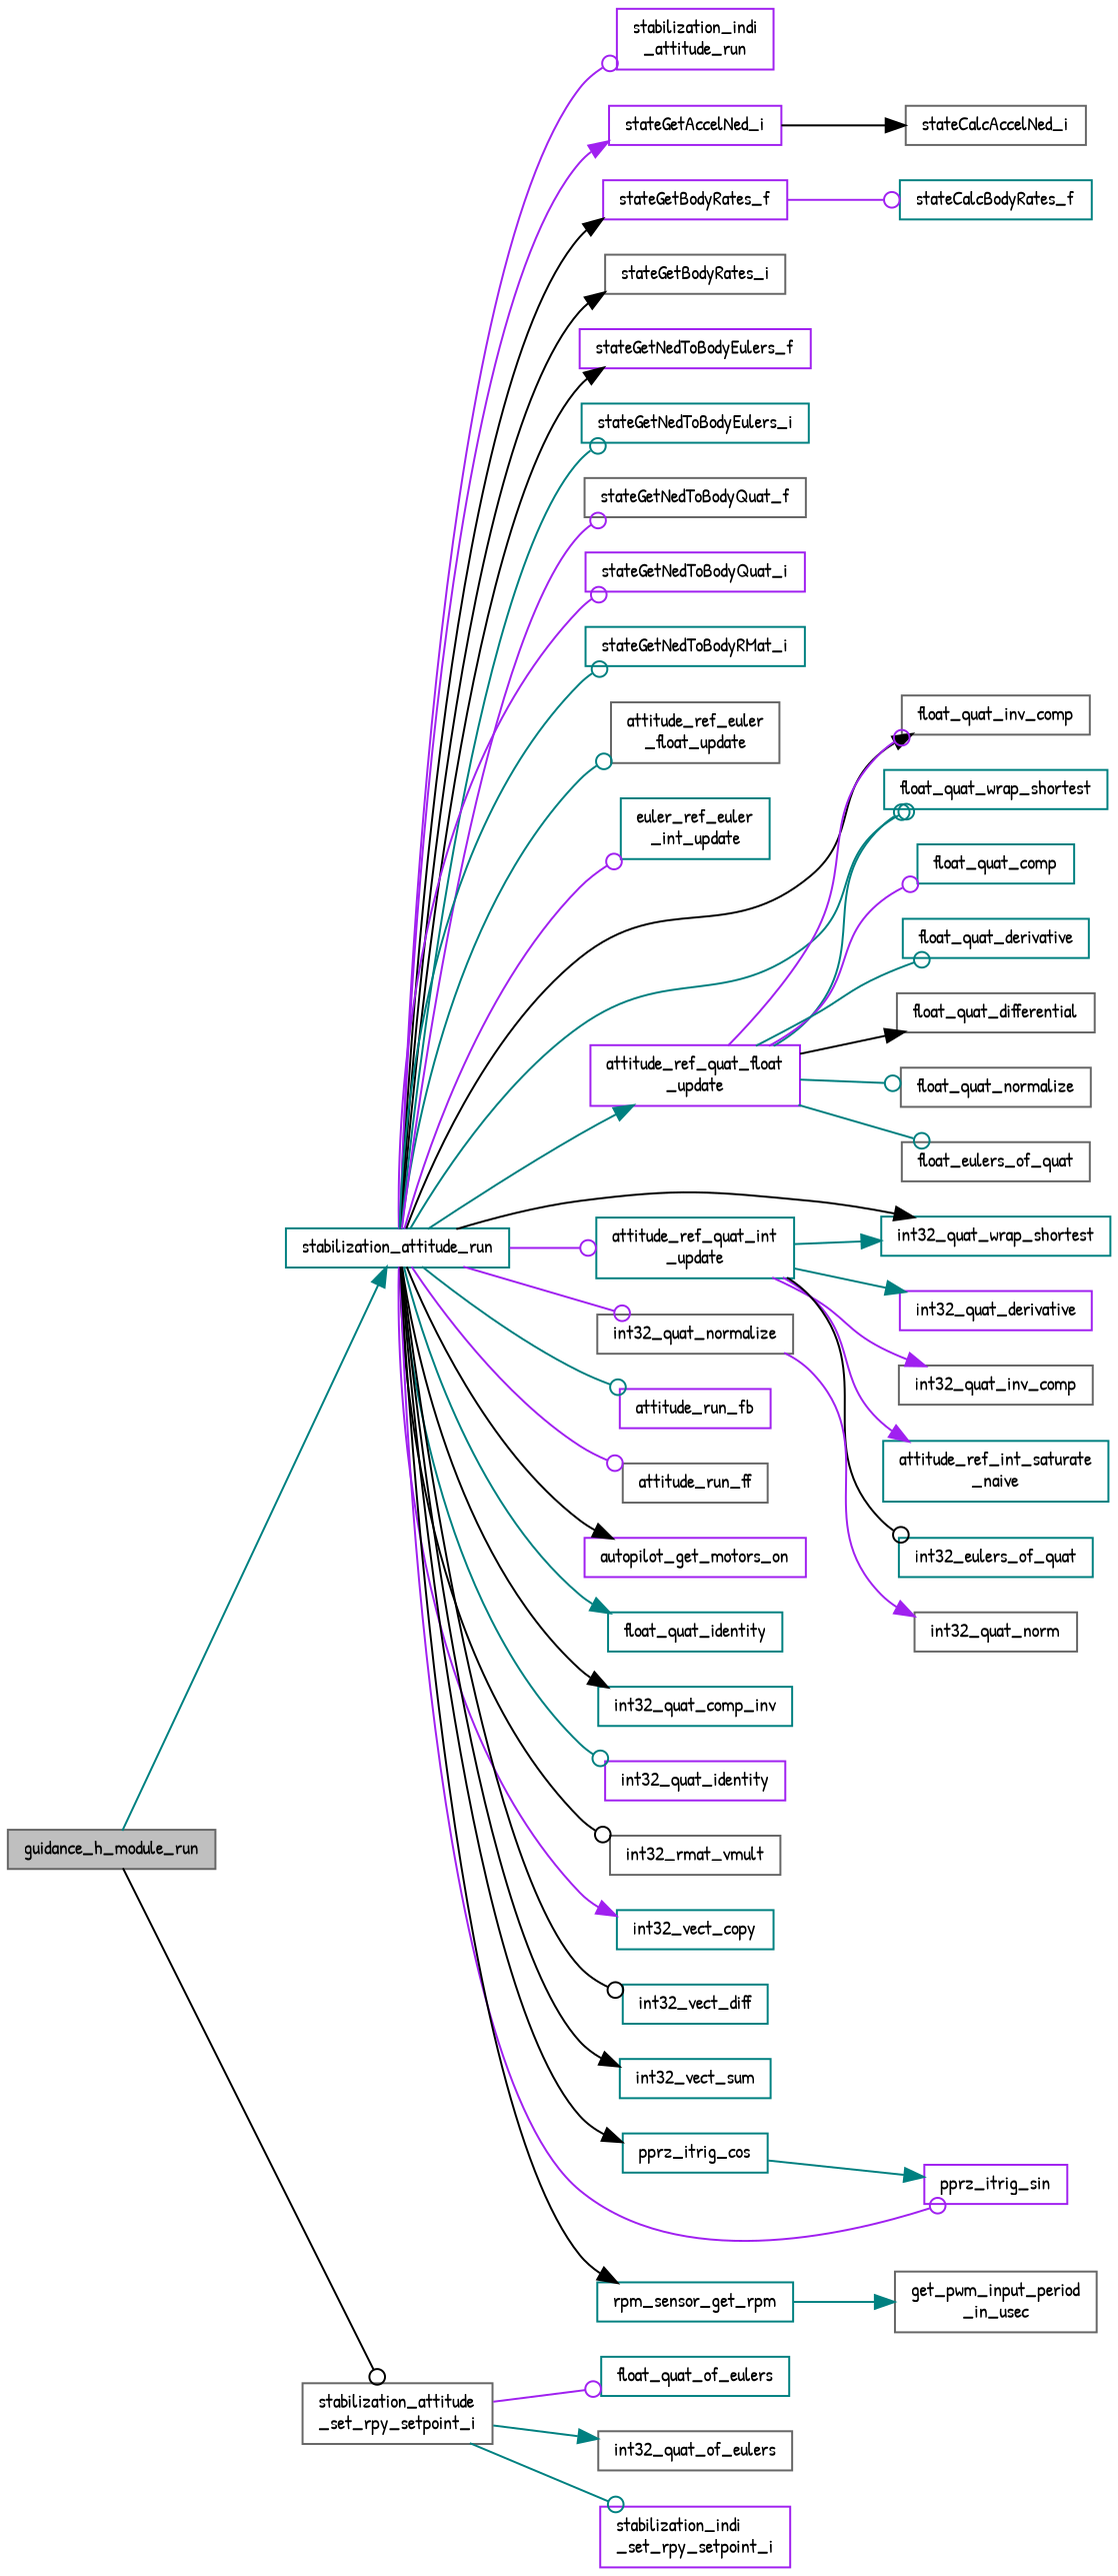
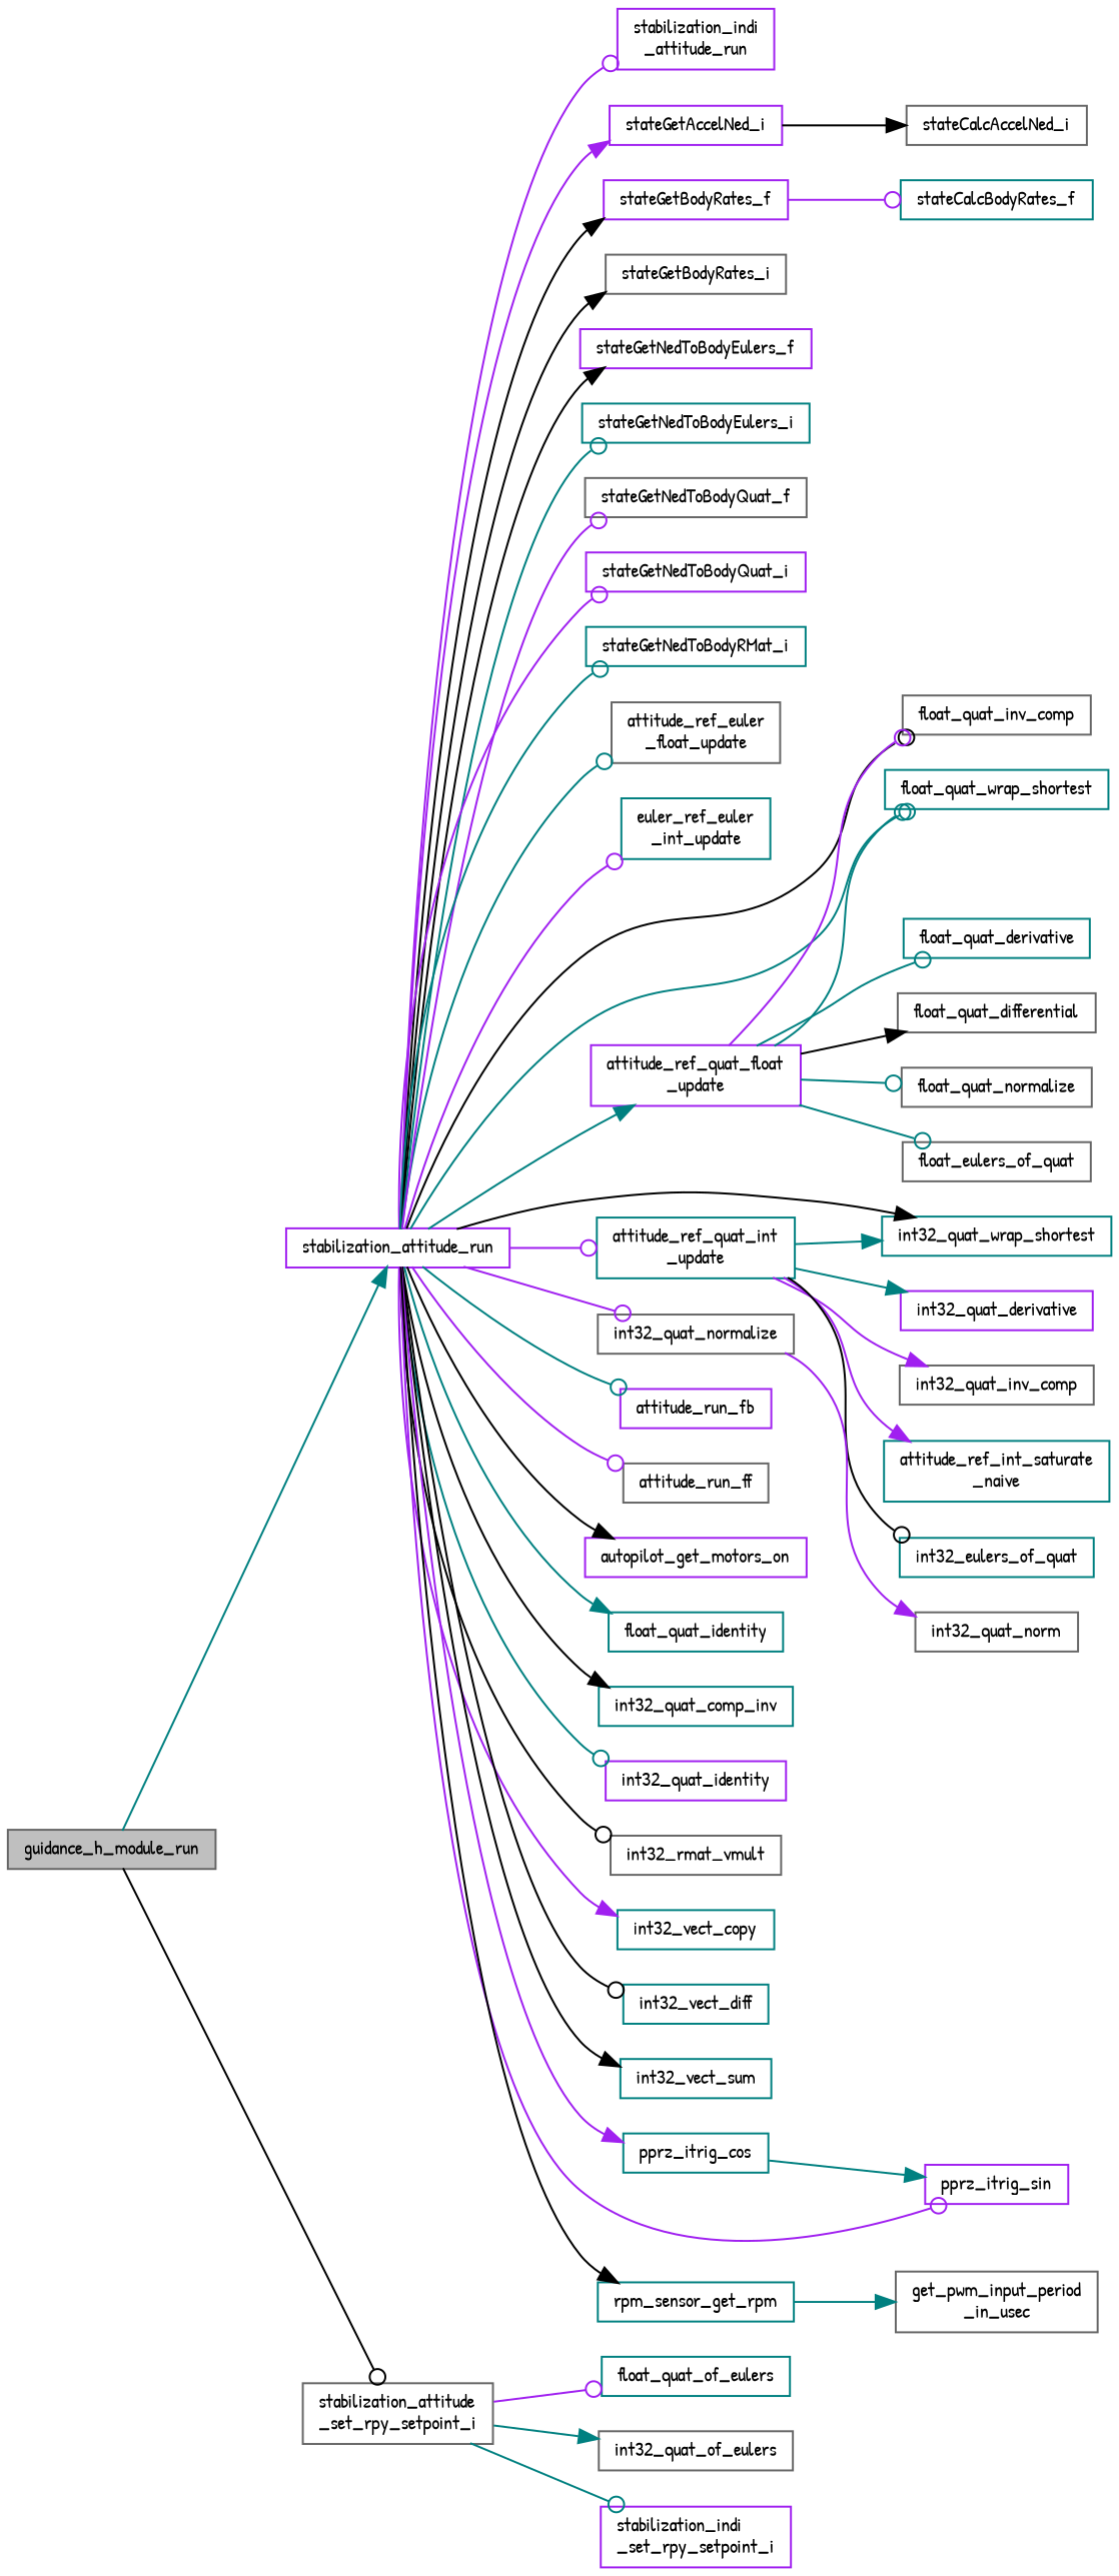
  digraph {
    fontname="Patrick Hand"
    rankdir=LR
    node [color=teal fillcolor=white fontname="Patrick Hand" fontsize=10 shape=record style=filled]
    edge [arrowhead=odot color=teal fontname="Patrick Hand" fontsize=10 labelfontname=FreeSans labelfontsize=10 style=solid]
    n1 [color=gray40 fillcolor=grey75 fontcolor=black height=0.2 label=guidance_h_module_run width=0.4]
-   n2 [height=0.2 label=stabilization_attitude_run width=0.4]
+   n2 [color=purple height=0.2 label=stabilization_attitude_run width=0.4]
    n3 [color=gray40 height=0.2 label="stabilization_attitude\l_set_rpy_setpoint_i" width=0.4]
    n4 [color=gray40 height=0.2 label="attitude_ref_euler\l_float_update" width=0.4]
    n5 [height=0.2 label="euler_ref_euler\l_int_update" width=0.4]
    n6 [color=purple height=0.2 label="attitude_ref_quat_float\l_update" width=0.4]
    n7 [color=gray40 height=0.2 label=float_quat_inv_comp width=0.4]
    n8 [height=0.2 label=float_quat_wrap_shortest width=0.4]
    n9 [height=0.2 label="attitude_ref_quat_int\l_update" width=0.4]
    n10 [color=gray40 height=0.2 label=int32_quat_normalize width=0.4]
    n11 [height=0.2 label=int32_quat_wrap_shortest width=0.4]
    n12 [color=purple height=0.2 label=attitude_run_fb width=0.4]
    n13 [color=gray40 height=0.2 label=attitude_run_ff width=0.4]
    n14 [color=purple height=0.2 label=autopilot_get_motors_on width=0.4]
    n15 [height=0.2 label=float_quat_identity width=0.4]
    n16 [height=0.2 label=int32_quat_comp_inv width=0.4]
    n17 [color=purple height=0.2 label=int32_quat_identity width=0.4]
    n18 [color=gray40 height=0.2 label=int32_rmat_vmult width=0.4]
    n19 [height=0.2 label=int32_vect_copy width=0.4]
    n20 [height=0.2 label=int32_vect_diff width=0.4]
    n21 [height=0.2 label=int32_vect_sum width=0.4]
    n22 [height=0.2 label=pprz_itrig_cos width=0.4]
    n23 [color=purple height=0.2 label=pprz_itrig_sin width=0.4]
    n24 [height=0.2 label=rpm_sensor_get_rpm width=0.4]
    n25 [color=purple height=0.2 label="stabilization_indi\l_attitude_run" width=0.4]
    n26 [color=purple height=0.2 label=stateGetAccelNed_i width=0.4]
    n27 [color=purple height=0.2 label=stateGetBodyRates_f width=0.4]
    n28 [color=gray40 height=0.2 label=stateGetBodyRates_i width=0.4]
    n29 [color=purple height=0.2 label=stateGetNedToBodyEulers_f width=0.4]
    n30 [height=0.2 label=stateGetNedToBodyEulers_i width=0.4]
    n31 [color=gray40 height=0.2 label=stateGetNedToBodyQuat_f width=0.4]
    n32 [color=purple height=0.2 label=stateGetNedToBodyQuat_i width=0.4]
    n33 [height=0.2 label=stateGetNedToBodyRMat_i width=0.4]
    n34 [height=0.2 label=float_quat_of_eulers width=0.4]
    n35 [color=gray40 height=0.2 label=int32_quat_of_eulers width=0.4]
    n36 [color=purple height=0.2 label="stabilization_indi\l_set_rpy_setpoint_i" width=0.4]
    n37 [color=gray40 height=0.2 label=float_eulers_of_quat width=0.4]
-   n38 [height=0.2 label=float_quat_comp width=0.4]
    n39 [height=0.2 label=float_quat_derivative width=0.4]
    n40 [color=gray40 height=0.2 label=float_quat_differential width=0.4]
    n41 [color=gray40 height=0.2 label=float_quat_normalize width=0.4]
    n42 [color=gray40 height=0.2 label=int32_quat_inv_comp width=0.4]
    n43 [height=0.2 label="attitude_ref_int_saturate\l_naive" width=0.4]
    n44 [height=0.2 label=int32_eulers_of_quat width=0.4]
    n45 [color=purple height=0.2 label=int32_quat_derivative width=0.4]
    n46 [color=gray40 height=0.2 label=int32_quat_norm width=0.4]
    n47 [color=gray40 height=0.2 label="get_pwm_input_period\l_in_usec" width=0.4]
    n48 [color=gray40 height=0.2 label=stateCalcAccelNed_i width=0.4]
    n49 [height=0.2 label=stateCalcBodyRates_f width=0.4]
    n1 -> n2 [arrowhead=normal]
    n1 -> n3 [color=black]
    n2 -> n4
    n2 -> n5 [color=purple]
    n2 -> n6 [arrowhead=normal]
-   n2 -> n7 [arrowhead=normal color=black]
+   n2 -> n7 [color=black]
    n2 -> n8
    n2 -> n9 [color=purple]
    n2 -> n10 [color=purple]
    n2 -> n11 [arrowhead=normal color=black]
    n2 -> n12
    n2 -> n13 [color=purple]
    n2 -> n14 [arrowhead=normal color=black]
    n2 -> n15 [arrowhead=normal]
    n2 -> n16 [arrowhead=normal color=black]
    n2 -> n17
    n2 -> n18 [color=black]
    n2 -> n19 [arrowhead=normal color=purple]
    n2 -> n20 [color=black]
    n2 -> n21 [arrowhead=normal color=black]
-   n2 -> n22 [arrowhead=normal color=black]
+   n2 -> n22 [arrowhead=normal color=purple]
    n2 -> n23 [color=purple]
    n2 -> n24 [arrowhead=normal color=black]
    n2 -> n25 [color=purple]
    n2 -> n26 [arrowhead=normal color=purple]
    n2 -> n27 [arrowhead=normal color=black]
    n2 -> n28 [arrowhead=normal color=black]
    n2 -> n29 [arrowhead=normal color=black]
    n2 -> n30
    n2 -> n31 [color=purple]
    n2 -> n32 [color=purple]
    n2 -> n33
    n3 -> n34 [color=purple]
    n3 -> n35 [arrowhead=normal]
    n3 -> n36
    n6 -> n7 [color=purple]
    n6 -> n8
    n6 -> n37
-   n6 -> n38 [color=purple]
    n6 -> n39
    n6 -> n40 [arrowhead=normal color=black]
    n6 -> n41
    n9 -> n11 [arrowhead=normal]
    n9 -> n42 [arrowhead=normal color=purple]
    n9 -> n43 [arrowhead=normal color=purple]
    n9 -> n44 [color=black]
    n9 -> n45 [arrowhead=normal]
    n10 -> n46 [arrowhead=normal color=purple]
    n22 -> n23 [arrowhead=normal]
    n24 -> n47 [arrowhead=normal]
    n26 -> n48 [arrowhead=normal color=black]
    n27 -> n49 [color=purple]
  }
